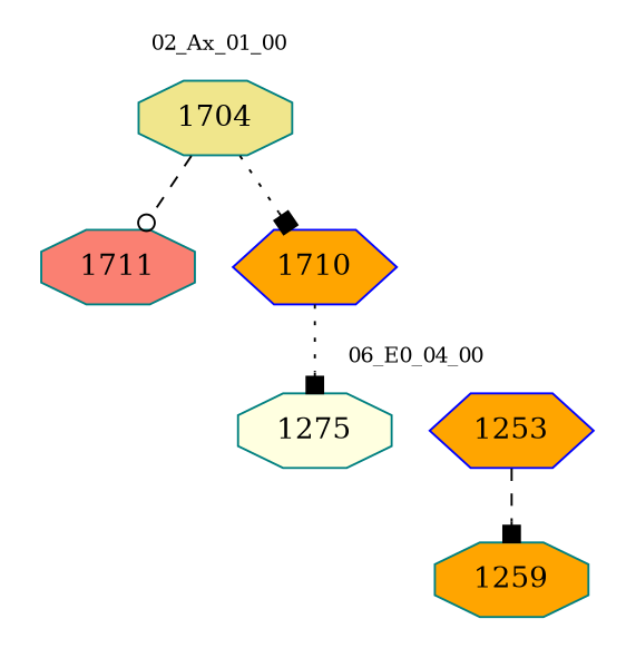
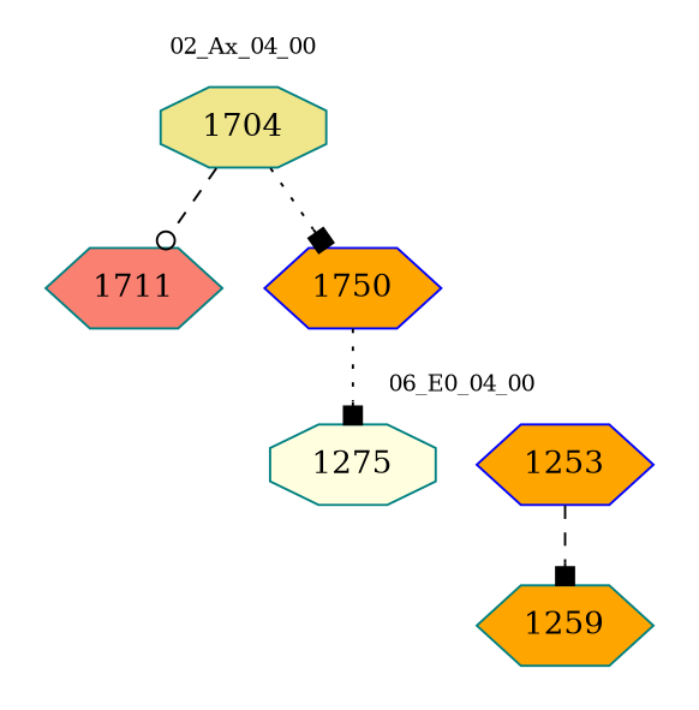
  digraph {
    node [color=teal fillcolor=orange shape=octagon style=filled]
    edge [arrowhead=box color=black style=dashed]
    n1 [fillcolor=khaki label=1704]
-   n2 [fillcolor=salmon label=1711]
-   n3 [color=blue label=1710 shape=hexagon]
+   n2 [fillcolor=salmon label=1711 shape=hexagon]
+   n3 [color=blue label=1750 shape=hexagon]
    n4 [color=blue label=1253 shape=hexagon]
-   n5 [label=1259]
+   n5 [label=1259 shape=hexagon]
    n6 [fillcolor=lightyellow label=1275]
    subgraph cluster_1 {
      color=white
      fontsize=10
-     label="02_Ax_01_00"
+     label="02_Ax_04_00"
      n1
      n2
      n3
    }
    subgraph cluster_2 {
      color=white
      fontsize=10
      label="06_E0_04_00"
      n4
      n5
      n6
    }
    n1 -> n2 [arrowhead=odot]
    n1 -> n3 [style=dotted]
    n3 -> n6 [style=dotted]
    n4 -> n5
  }
